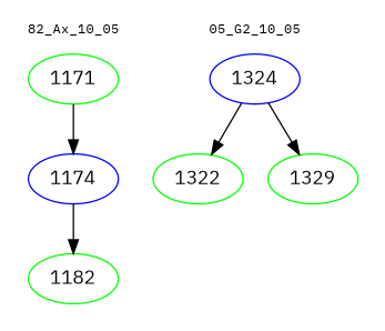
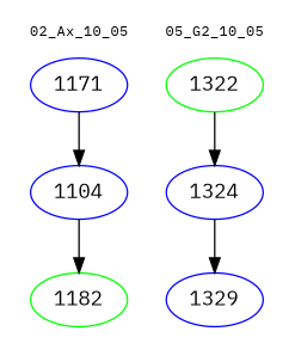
  digraph {
    fontname="IBM Plex Mono"
    node [color=blue fontname="IBM Plex Mono"]
    edge [color=black fontname="IBM Plex Mono"]
-   n1 [label=1174]
-   n2 [color=green label=1171]
+   n1 [label=1104]
+   n2 [label=1171]
    n3 [color=green label=1182]
    n4 [label=1324]
    n5 [color=green label=1322]
-   n6 [color=green label=1329]
+   n6 [label=1329]
    subgraph cluster_1 {
      color=white
      fontsize=10
-     label="82_Ax_10_05"
+     label="02_Ax_10_05"
      n1
      n2
      n3
    }
    subgraph cluster_2 {
      color=white
      fontsize=10
      label="05_G2_10_05"
      n4
      n5
      n6
    }
    n1 -> n3
    n2 -> n1
-   n4 -> n5
+   n5 -> n4
    n4 -> n6
  }
